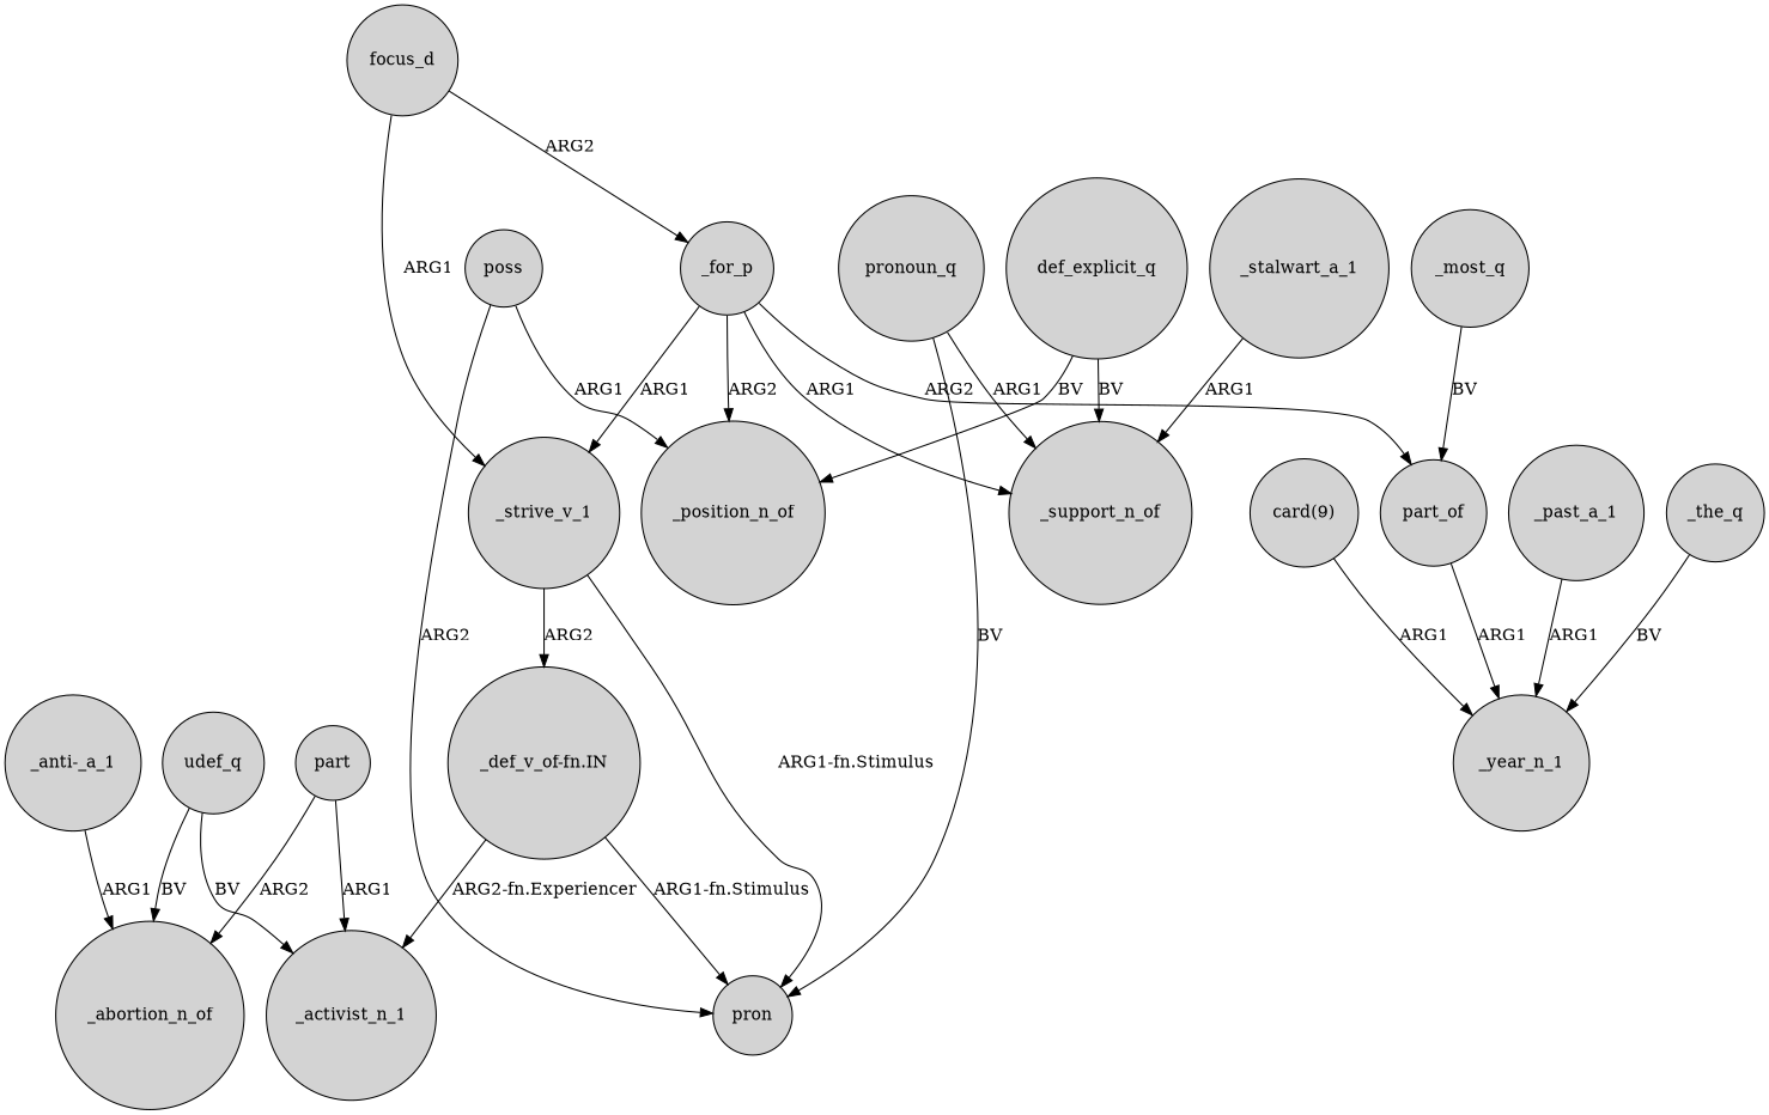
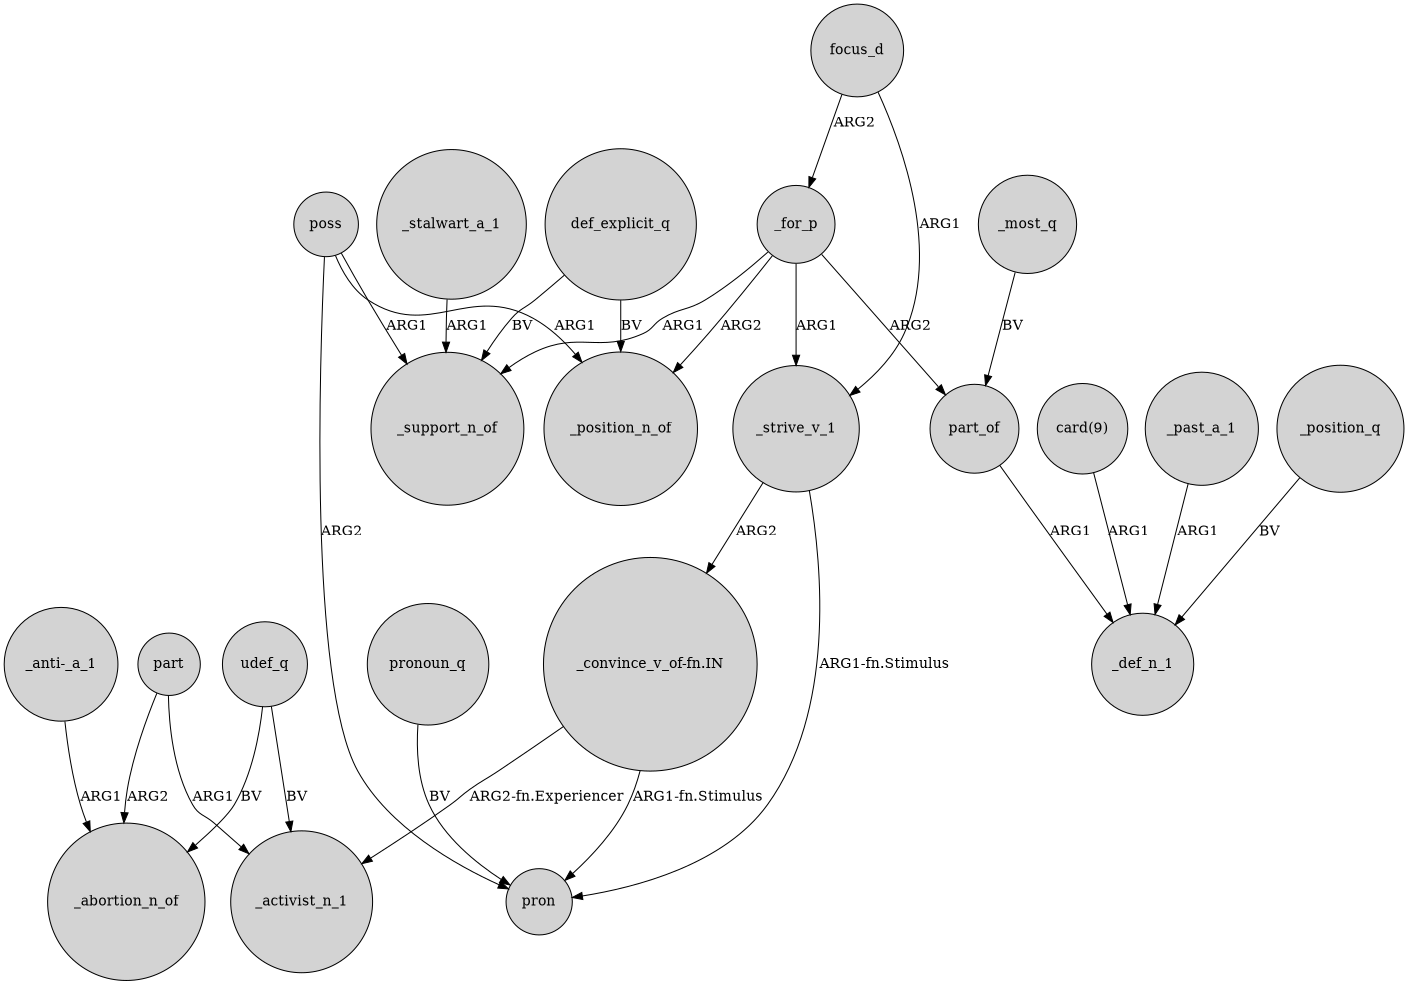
  digraph {
    node [shape=circle style=filled]
    "_anti-_a_1"
    _abortion_n_of
    poss
    pron
    _support_n_of
    _position_n_of
-   "_convince_v_of-fn.IN" [label="_def_v_of-fn.IN"]
+   "_convince_v_of-fn.IN"
    _activist_n_1
    "card(9)"
-   _year_n_1
+   _year_n_1 [label=_def_n_1]
    focus_d
    _for_p
    _strive_v_1
    part_of
    def_explicit_q
    _past_a_1
    pronoun_q
    udef_q
-   _the_q
+   _the_q [label=_position_q]
    _most_q
    _stalwart_a_1
    n22 [label=part]
    "_anti-_a_1" -> _abortion_n_of [label=ARG1]
    poss -> pron [label=ARG2]
-   pronoun_q -> _support_n_of [label=ARG1]
+   poss -> _support_n_of [label=ARG1]
    poss -> _position_n_of [label=ARG1]
    "_convince_v_of-fn.IN" -> pron [label="ARG1-fn.Stimulus"]
    "_convince_v_of-fn.IN" -> _activist_n_1 [label="ARG2-fn.Experiencer"]
    "card(9)" -> _year_n_1 [label=ARG1]
    focus_d -> _for_p [label=ARG2]
    focus_d -> _strive_v_1 [label=ARG1]
    _for_p -> _support_n_of [label=ARG1]
    _for_p -> _position_n_of [label=ARG2]
    _for_p -> _strive_v_1 [label=ARG1]
    _for_p -> part_of [label=ARG2]
    _strive_v_1 -> pron [label="ARG1-fn.Stimulus"]
    _strive_v_1 -> "_convince_v_of-fn.IN" [label=ARG2]
    part_of -> _year_n_1 [label=ARG1]
    def_explicit_q -> _support_n_of [label=BV]
    def_explicit_q -> _position_n_of [label=BV]
    _past_a_1 -> _year_n_1 [label=ARG1]
    pronoun_q -> pron [label=BV]
    udef_q -> _abortion_n_of [label=BV]
    udef_q -> _activist_n_1 [label=BV]
    _the_q -> _year_n_1 [label=BV]
    _most_q -> part_of [label=BV]
    _stalwart_a_1 -> _support_n_of [label=ARG1]
    n22 -> _abortion_n_of [label=ARG2]
    n22 -> _activist_n_1 [label=ARG1]
  }
